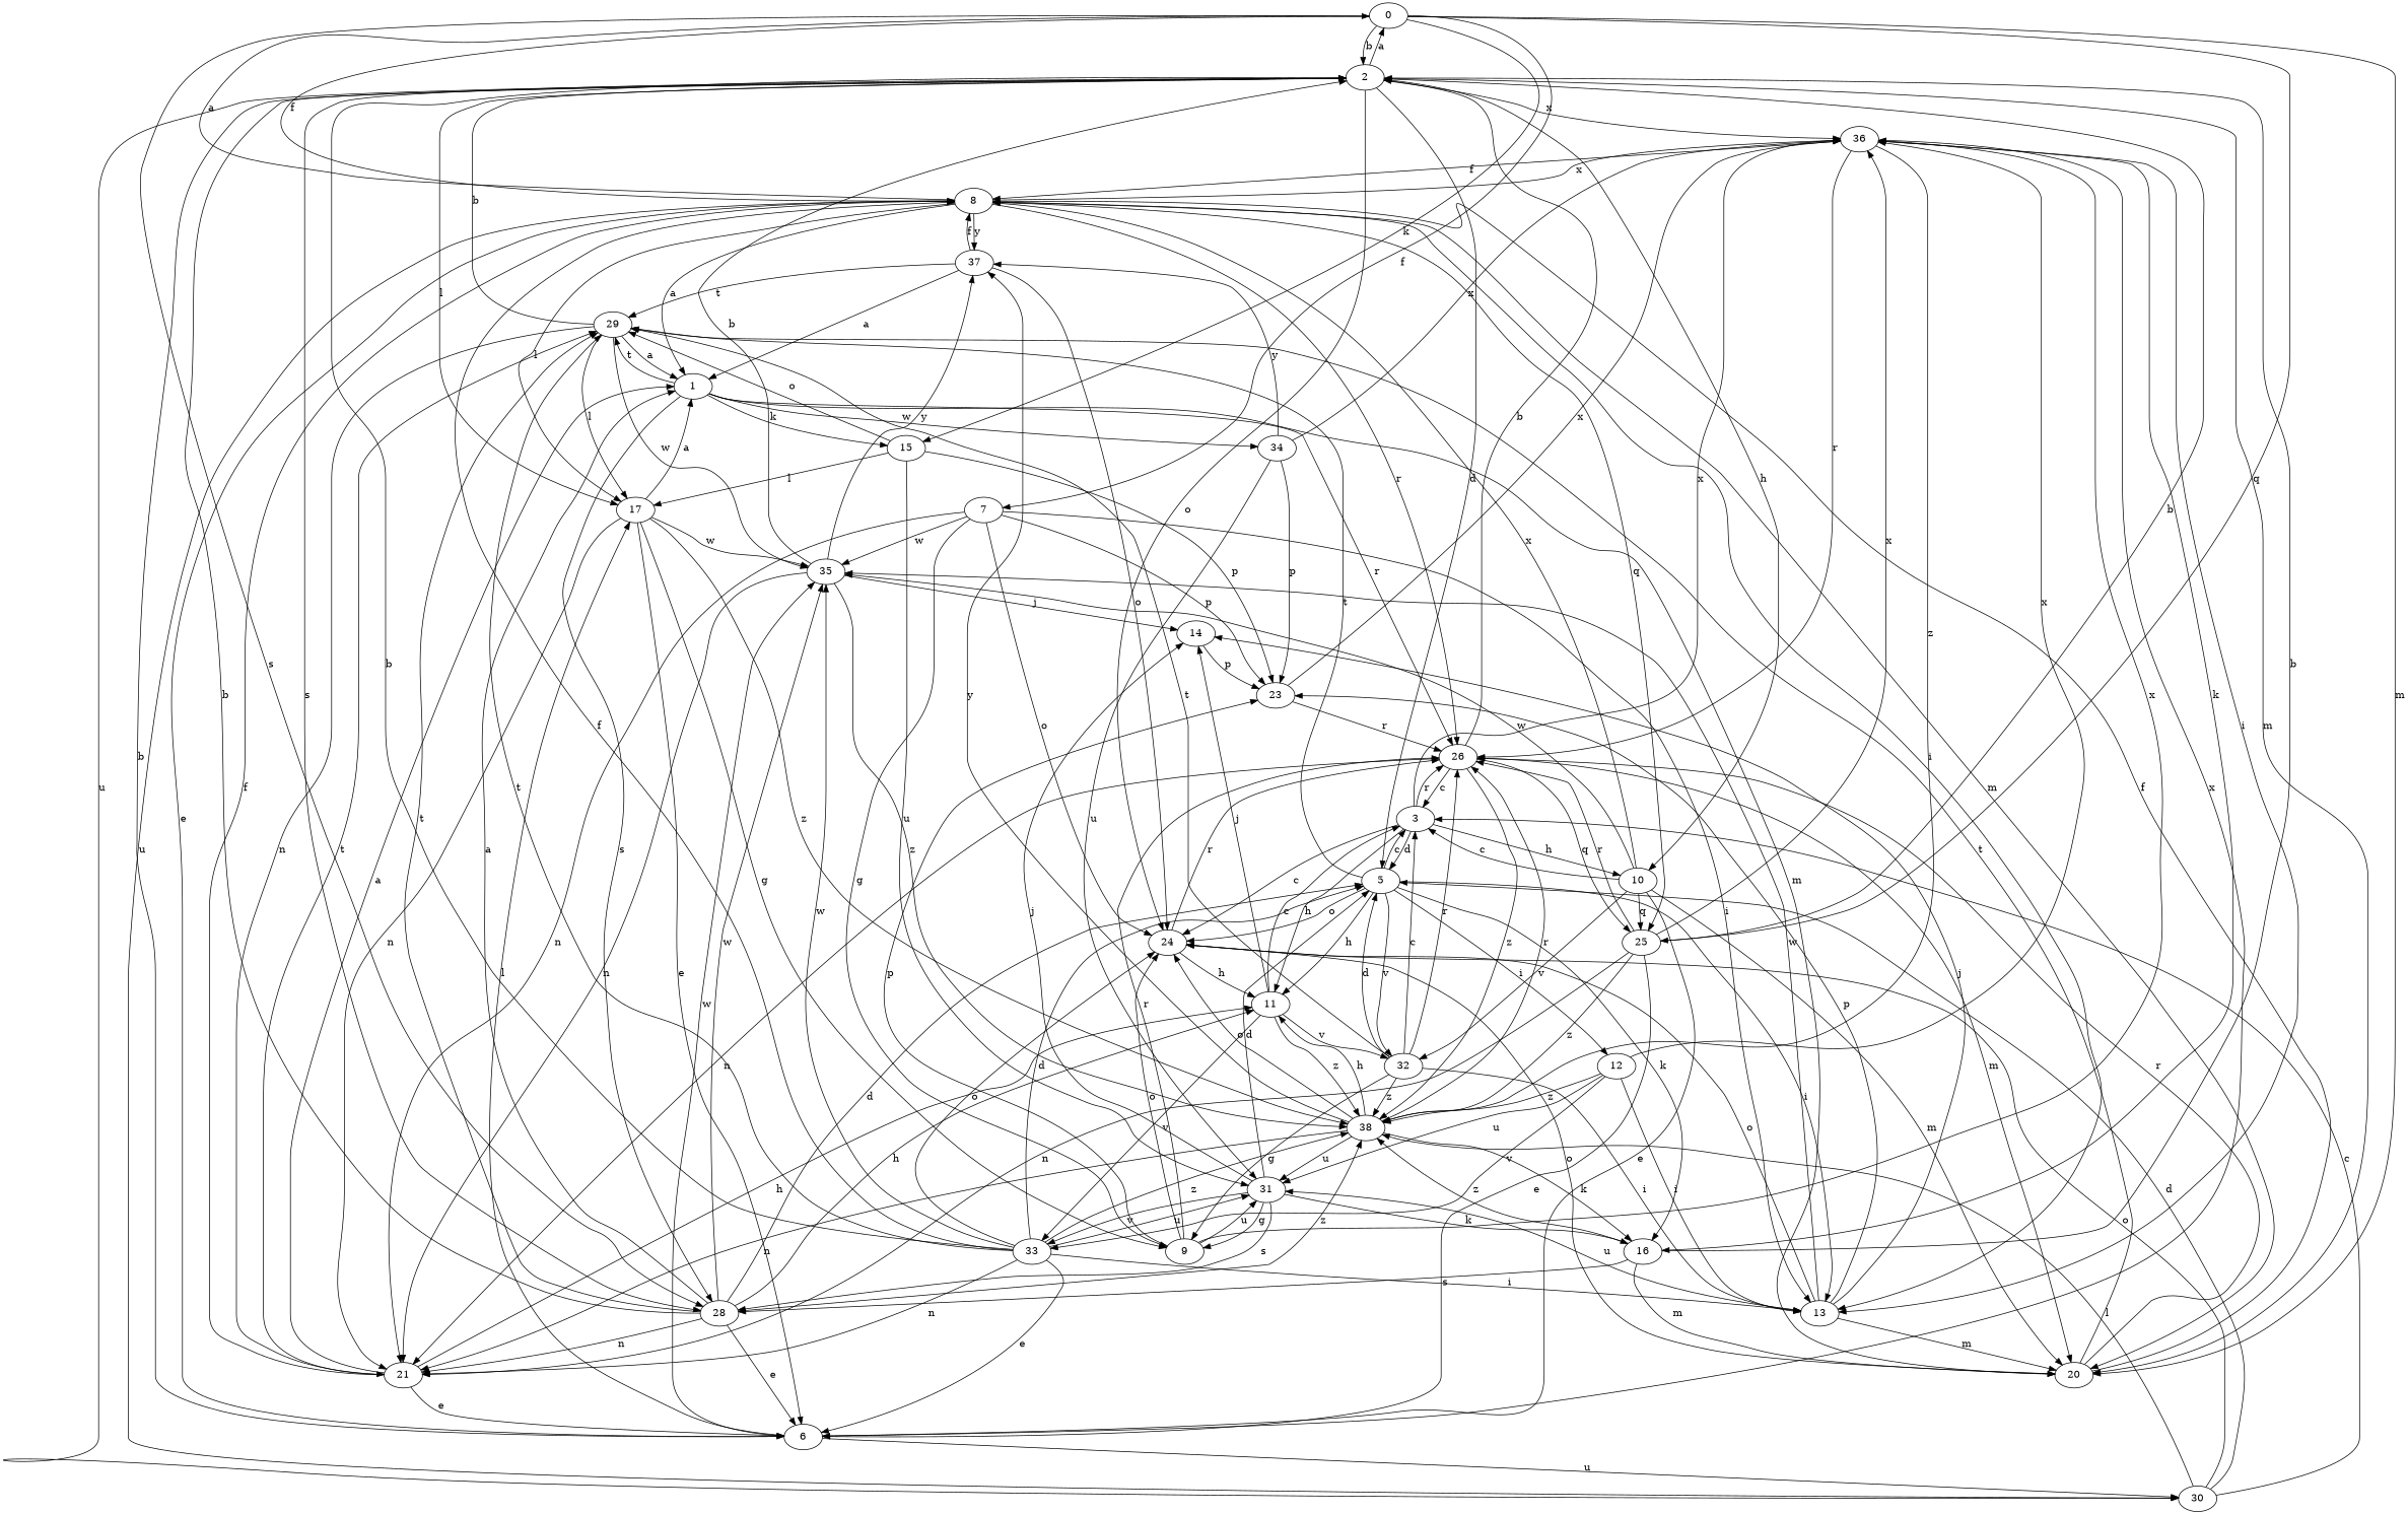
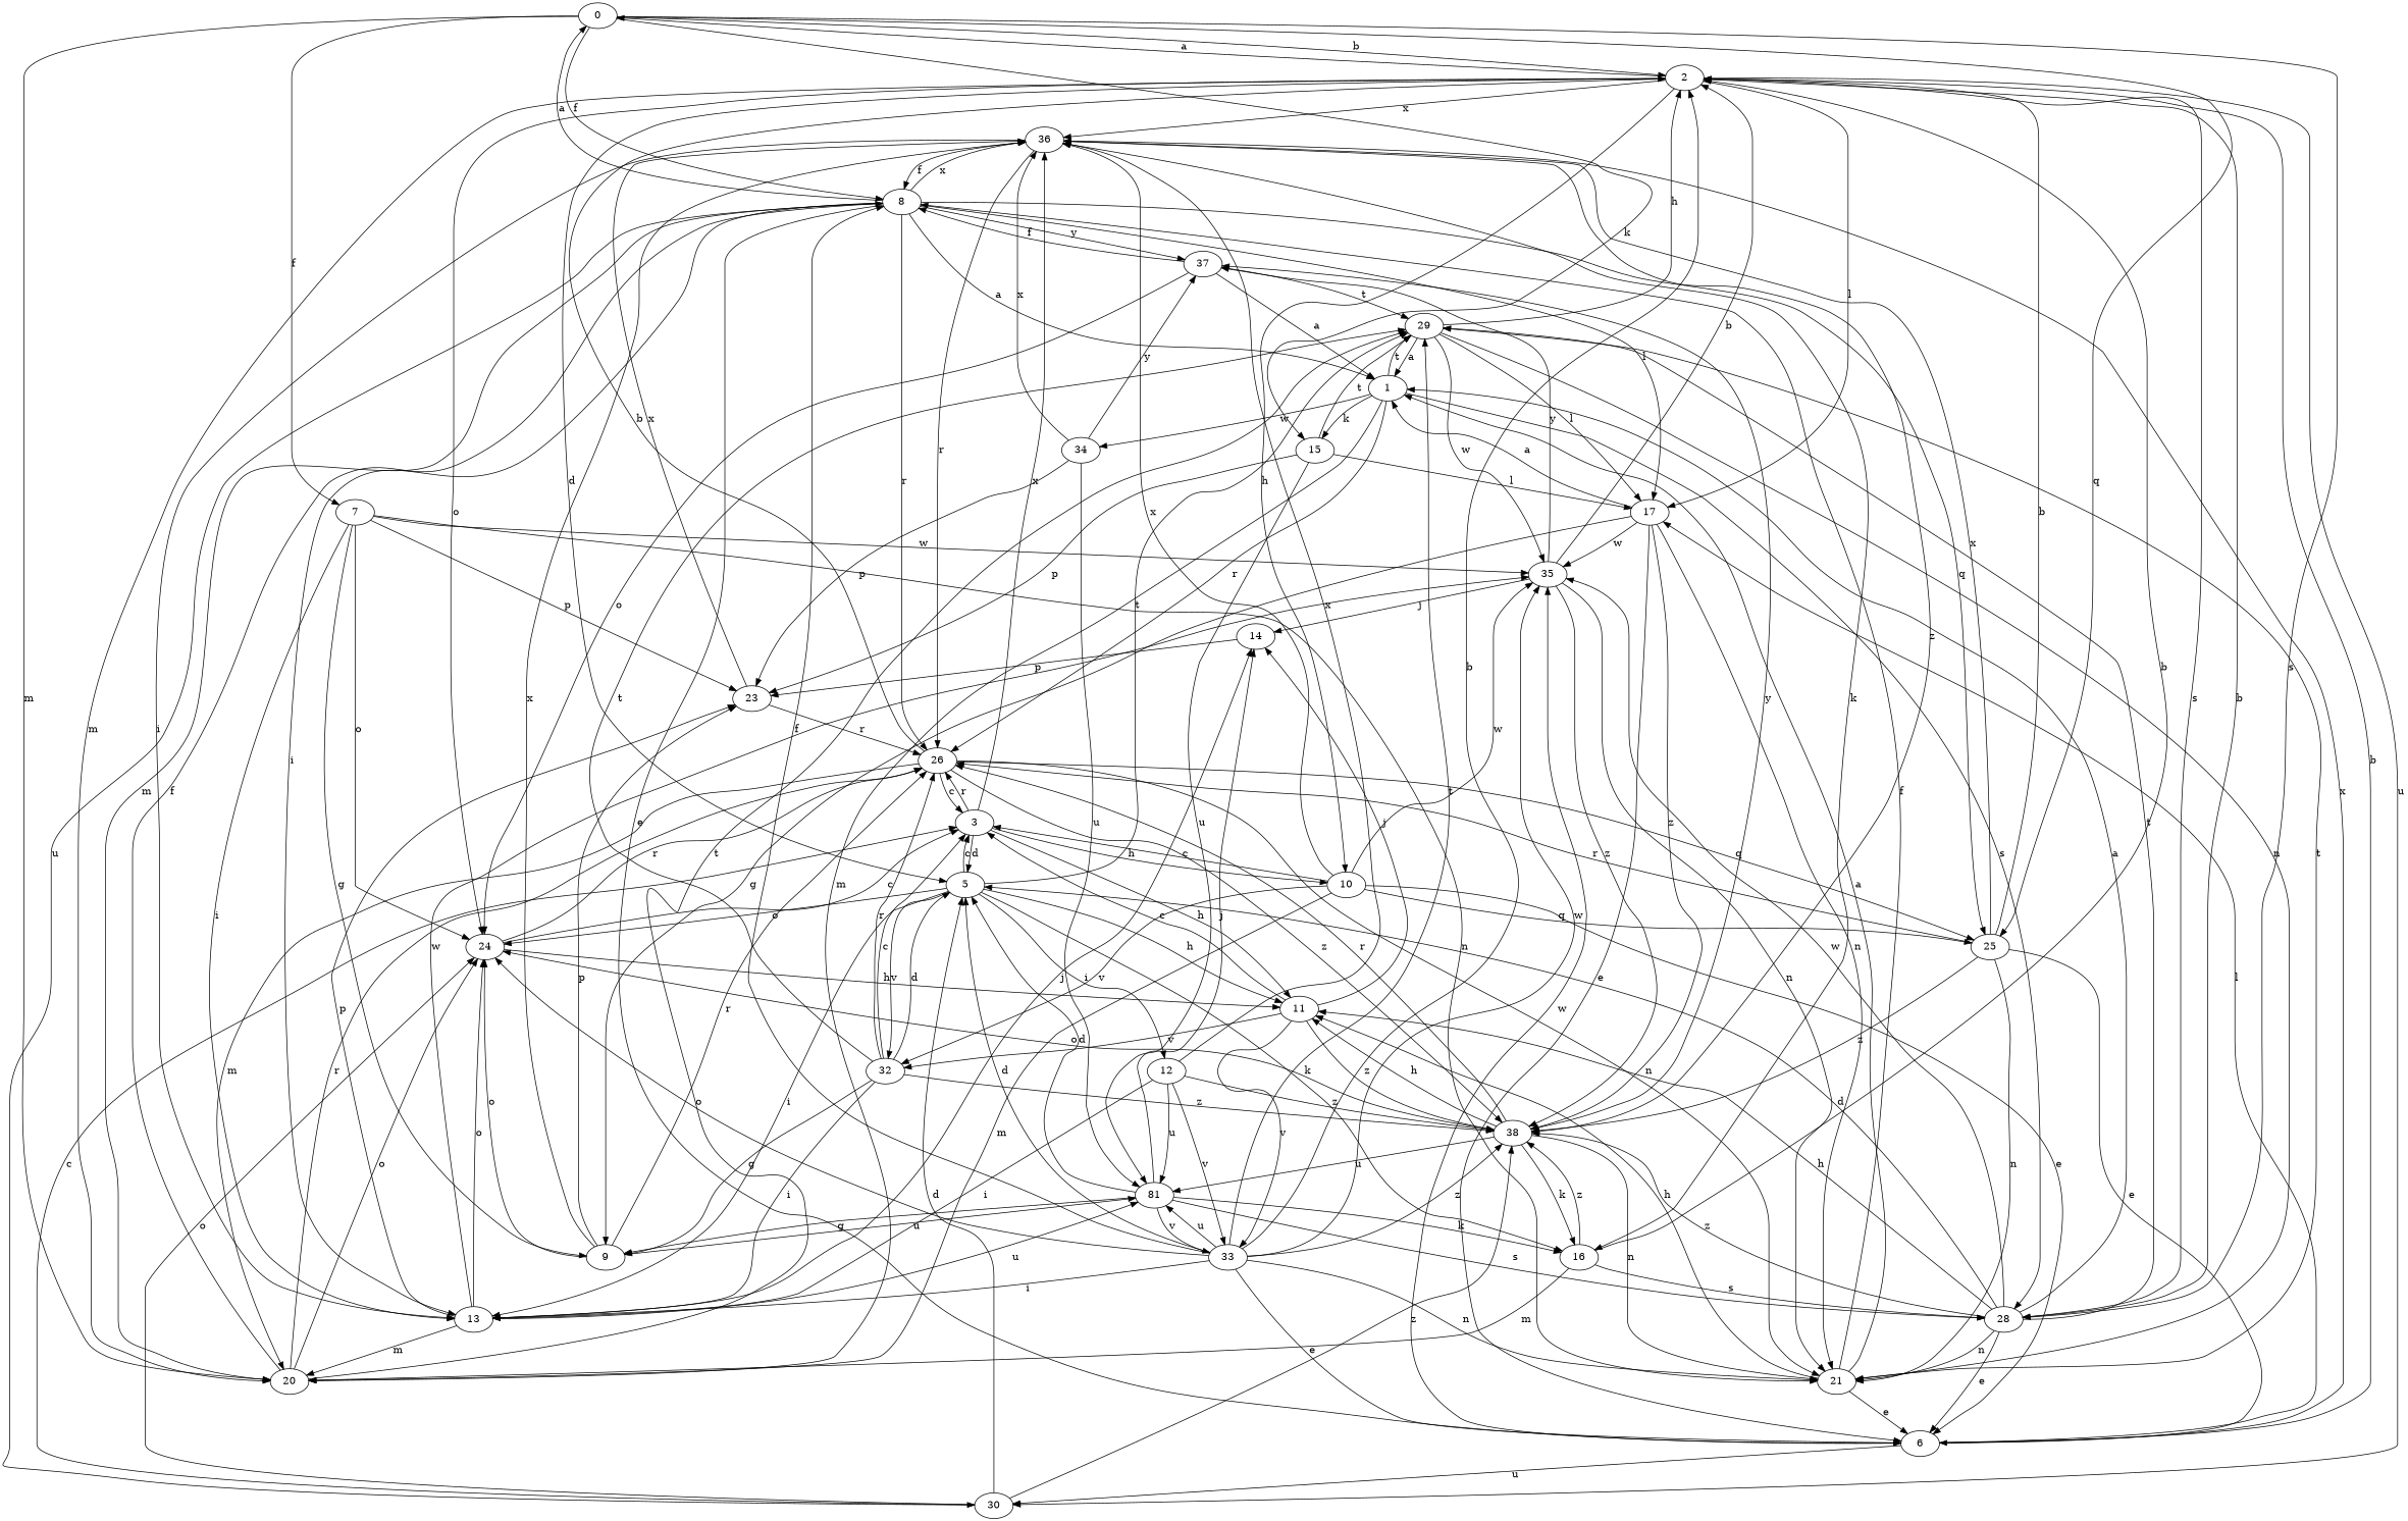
  strict digraph {
    0
    2
    7
    8
    15
    20
    25
    28
    5
    10
    17
    n12 [label=24]
    30
    36
    13
    35
    9
    21
    23
    1
    26
    6
    37
    29
-   31
+   31 [label=81]
    38
    11
    34
    3
    12
    16
    32
    14
    33
    0 -> 2 [label=b]
    0 -> 7 [label=f]
    0 -> 8 [label=f]
    0 -> 15 [label=k]
    0 -> 20 [label=m]
    0 -> 25 [label=q]
    0 -> 28 [label=s]
    2 -> 0 [label=a]
    2 -> 20 [label=m]
    2 -> 28 [label=s]
    2 -> 5 [label=d]
    2 -> 10 [label=h]
    2 -> 17 [label=l]
    2 -> n12 [label=o]
    2 -> 30 [label=u]
    2 -> 36 [label=x]
    7 -> n12 [label=o]
    7 -> 13 [label=i]
    7 -> 35 [label=w]
    7 -> 9 [label=g]
    7 -> 21 [label=n]
    7 -> 23 [label=p]
    8 -> 0 [label=a]
    8 -> 20 [label=m]
    8 -> 25 [label=q]
    8 -> 17 [label=l]
    8 -> 30 [label=u]
    8 -> 36 [label=x]
    8 -> 13 [label=i]
    8 -> 1 [label=a]
    8 -> 26 [label=r]
    8 -> 6 [label=e]
    8 -> 37 [label=y]
    15 -> 17 [label=l]
    15 -> 23 [label=p]
-   15 -> 29 [label=o]
+   15 -> 29 [label=t]
    15 -> 31 [label=u]
    20 -> 8 [label=f]
    20 -> n12 [label=o]
    20 -> 26 [label=r]
    20 -> 29 [label=t]
    25 -> 2 [label=b]
    25 -> 36 [label=x]
    25 -> 21 [label=n]
    25 -> 26 [label=r]
    25 -> 6 [label=e]
    25 -> 38 [label=z]
    28 -> 2 [label=b]
    28 -> 5 [label=d]
    28 -> 35 [label=w]
    28 -> 21 [label=n]
    28 -> 1 [label=a]
    28 -> 6 [label=e]
    28 -> 29 [label=t]
    28 -> 38 [label=z]
    28 -> 11 [label=h]
    5 -> n12 [label=o]
    5 -> 13 [label=i]
    5 -> 29 [label=t]
    5 -> 11 [label=h]
    5 -> 3 [label=c]
    5 -> 12 [label=i]
    5 -> 16 [label=k]
    5 -> 32 [label=v]
    10 -> 20 [label=m]
    10 -> 25 [label=q]
-   10 -> 8 [label=x]
+   10 -> 36 [label=x]
    10 -> 35 [label=w]
    10 -> 6 [label=e]
    10 -> 3 [label=c]
    10 -> 32 [label=v]
    17 -> 35 [label=w]
    17 -> 9 [label=g]
    17 -> 21 [label=n]
    17 -> 1 [label=a]
    17 -> 6 [label=e]
    17 -> 38 [label=z]
    n12 -> 26 [label=r]
    n12 -> 11 [label=h]
-   3 -> n12 [label=c]
+   n12 -> 3 [label=c]
    30 -> 5 [label=d]
    30 -> n12 [label=o]
-   30 -> 38 [label=l]
+   30 -> 38 [label=z]
    30 -> 3 [label=c]
    36 -> 8 [label=f]
    36 -> 13 [label=i]
    36 -> 26 [label=r]
    36 -> 38 [label=z]
    36 -> 16 [label=k]
    13 -> 20 [label=m]
    13 -> n12 [label=o]
    13 -> 35 [label=w]
    13 -> 23 [label=p]
    13 -> 31 [label=u]
    13 -> 14 [label=j]
    35 -> 2 [label=b]
    35 -> 21 [label=n]
    35 -> 37 [label=y]
    35 -> 38 [label=z]
    35 -> 14 [label=j]
    9 -> n12 [label=o]
    9 -> 36 [label=x]
    9 -> 23 [label=p]
    9 -> 26 [label=r]
    9 -> 31 [label=u]
    21 -> 8 [label=f]
    21 -> 1 [label=a]
    21 -> 6 [label=e]
    21 -> 29 [label=t]
    21 -> 11 [label=h]
    23 -> 36 [label=x]
    23 -> 26 [label=r]
    1 -> 15 [label=k]
    1 -> 20 [label=m]
    1 -> 28 [label=s]
    1 -> 26 [label=r]
    1 -> 29 [label=t]
    1 -> 34 [label=w]
    26 -> 2 [label=b]
    26 -> 20 [label=m]
    26 -> 25 [label=q]
    26 -> 21 [label=n]
    26 -> 38 [label=z]
    26 -> 3 [label=c]
    6 -> 2 [label=b]
    6 -> 17 [label=l]
    6 -> 30 [label=u]
    6 -> 36 [label=x]
    6 -> 35 [label=w]
    37 -> 8 [label=f]
    37 -> n12 [label=o]
    37 -> 1 [label=a]
    37 -> 29 [label=t]
-   29 -> 2 [label=b]
+   29 -> 2 [label=h]
    29 -> 17 [label=l]
    29 -> 35 [label=w]
    29 -> 21 [label=n]
    29 -> 1 [label=a]
    31 -> 28 [label=s]
    31 -> 5 [label=d]
    31 -> 9 [label=g]
    31 -> 16 [label=k]
    31 -> 14 [label=j]
    31 -> 33 [label=v]
    38 -> n12 [label=o]
    38 -> 21 [label=n]
    38 -> 26 [label=r]
    38 -> 37 [label=y]
    38 -> 31 [label=u]
    38 -> 11 [label=h]
    38 -> 16 [label=k]
    11 -> 38 [label=z]
    11 -> 3 [label=c]
    11 -> 32 [label=v]
    11 -> 14 [label=j]
    11 -> 33 [label=v]
    34 -> 36 [label=x]
    34 -> 23 [label=p]
    34 -> 37 [label=y]
    34 -> 31 [label=u]
    3 -> 5 [label=d]
    3 -> 10 [label=h]
    3 -> 36 [label=x]
    3 -> 26 [label=r]
    3 -> 11 [label=h]
    12 -> 36 [label=x]
    12 -> 13 [label=i]
    12 -> 31 [label=u]
    12 -> 38 [label=z]
    12 -> 33 [label=v]
    16 -> 2 [label=b]
    16 -> 20 [label=m]
    16 -> 28 [label=s]
    16 -> 38 [label=z]
    32 -> 5 [label=d]
    32 -> 13 [label=i]
    32 -> 9 [label=g]
    32 -> 26 [label=r]
    32 -> 29 [label=t]
    32 -> 38 [label=z]
    32 -> 3 [label=c]
    14 -> 23 [label=p]
    33 -> 2 [label=b]
    33 -> 8 [label=f]
    33 -> 5 [label=d]
    33 -> n12 [label=o]
    33 -> 13 [label=i]
    33 -> 35 [label=w]
    33 -> 21 [label=n]
    33 -> 6 [label=e]
    33 -> 29 [label=t]
    33 -> 31 [label=u]
    33 -> 38 [label=z]
  }
